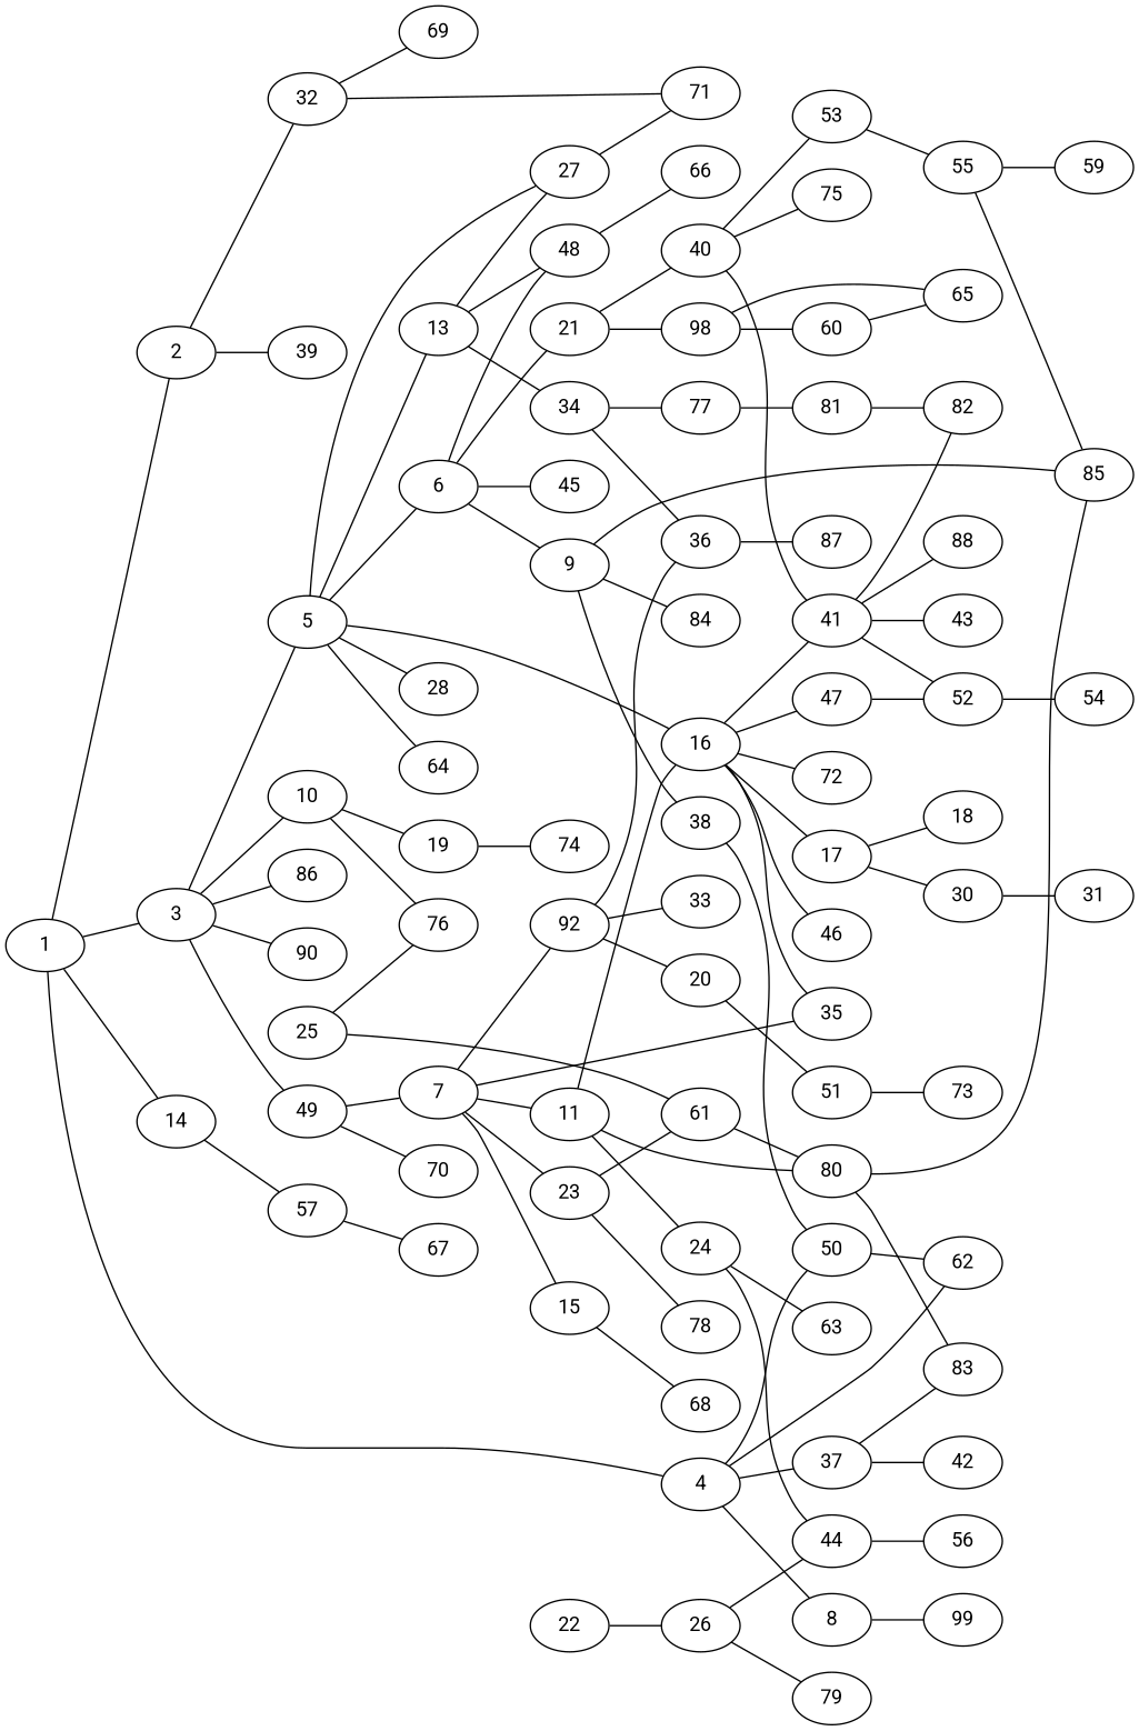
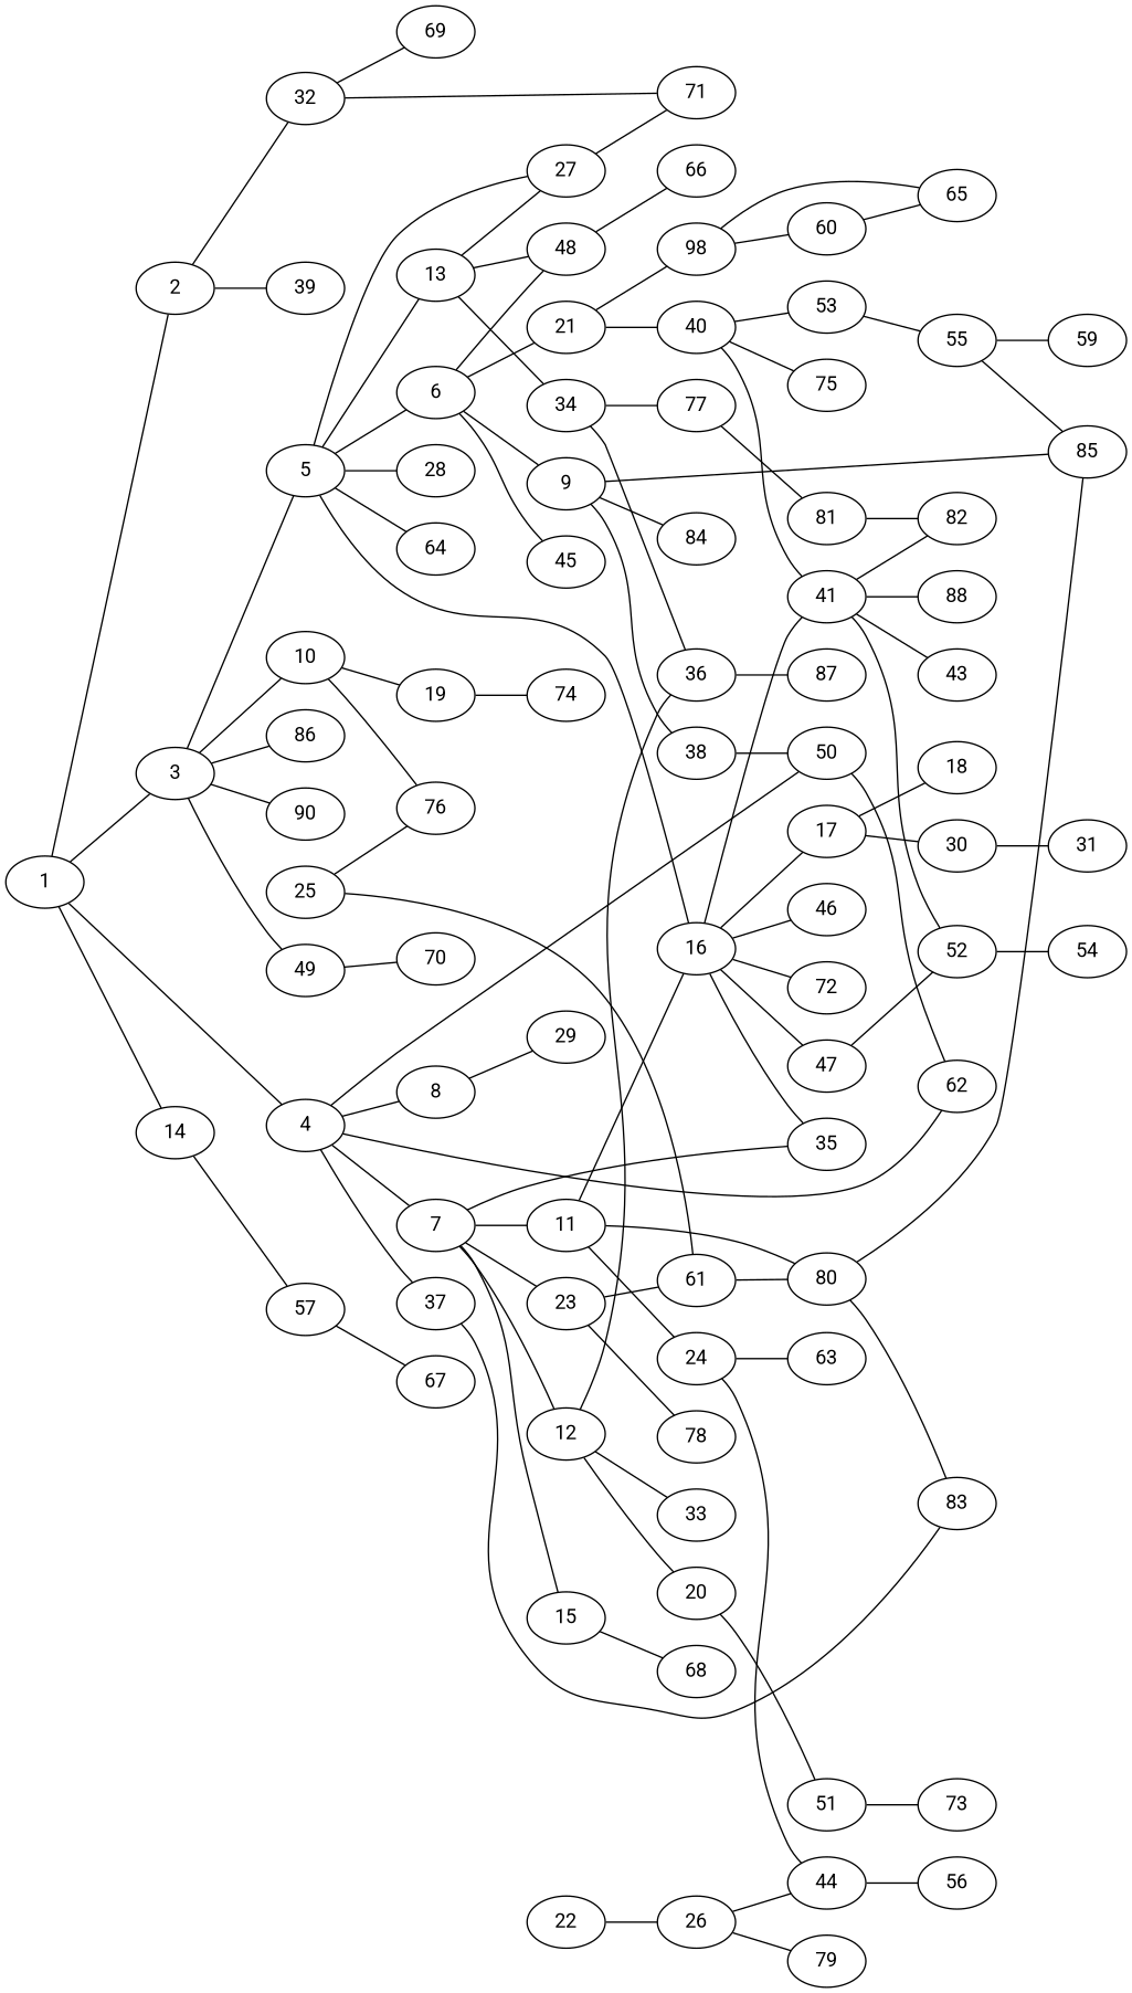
  graph {
    fontname=Roboto
    rankdir=LR
    node [fontname=Roboto]
    edge [fontname=Roboto]
    1
    2
    3
    4
    14
    32
    39
    5
    10
    86
    90
    49
    7
    8
    37
    50
    62
    57
    71
    69
    6
    13
    16
    27
    28
    64
    19
    76
    11
-   12 [label=92]
+   12
    15
    23
    35
-   29 [label=99]
-   42
+   29
    83
    67
    9
    21
    45
    48
    34
    17
    41
    46
    47
    72
    74
    70
    24
    80
    20
    33
    36
    68
    61
    78
    38
    84
    85
    40
    n62 [label=98]
    66
    22
    26
    77
    18
    30
    43
    52
    82
    88
    53
    75
    60
    65
    44
    63
    51
    87
    25
    56
    73
    79
    81
    31
    54
    55
    59
    1 -- 2
    1 -- 3
    1 -- 4
    1 -- 14
    2 -- 32
    2 -- 39
    3 -- 5
    3 -- 10
    3 -- 86
    3 -- 90
    3 -- 49
-   49 -- 7
+   4 -- 7
    4 -- 8
    4 -- 37
    4 -- 50
    4 -- 62
    14 -- 57
    32 -- 71
    32 -- 69
    5 -- 6
    5 -- 13
    5 -- 16
    5 -- 27
    5 -- 28
    5 -- 64
    10 -- 19
    10 -- 76
    49 -- 70
    7 -- 11
    7 -- 12
    7 -- 15
    7 -- 23
    7 -- 35
    8 -- 29
-   37 -- 42
    37 -- 83
    50 -- 62
    57 -- 67
    6 -- 9
    6 -- 21
    6 -- 45
    6 -- 48
    13 -- 27
    13 -- 48
    13 -- 34
    16 -- 35
    16 -- 17
    16 -- 41
    16 -- 46
    16 -- 47
    16 -- 72
    27 -- 71
    19 -- 74
    11 -- 16
    11 -- 24
    11 -- 80
    12 -- 20
    12 -- 33
    12 -- 36
    15 -- 68
    23 -- 61
    23 -- 78
    9 -- 38
    9 -- 84
    9 -- 85
    21 -- 40
    21 -- n62
    48 -- 66
    34 -- 36
    34 -- 77
    17 -- 18
    17 -- 30
    41 -- 43
    41 -- 52
    41 -- 82
    41 -- 88
    47 -- 52
    24 -- 44
    24 -- 63
    80 -- 83
    80 -- 85
    20 -- 51
    36 -- 87
    61 -- 80
    38 -- 50
    40 -- 41
    40 -- 53
    40 -- 75
    n62 -- 60
    n62 -- 65
    22 -- 26
    26 -- 44
    26 -- 79
    77 -- 81
    30 -- 31
    52 -- 54
    53 -- 55
    60 -- 65
    44 -- 56
    51 -- 73
    25 -- 76
    25 -- 61
    81 -- 82
    55 -- 85
    55 -- 59
  }
